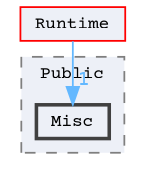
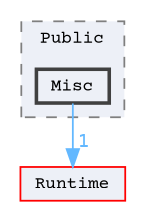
  digraph {
    compound=true
    fontname="Courier Prime"
    node [fillcolor="#edf0f7" fontname="Courier Prime" fontsize=10 shape=box]
    n1 [color=grey25 height=0.2 label=Misc style="filled,bold" width=0.4]
    n2 [color=red height=0.2 label=Runtime style=filled width=0.4]
    subgraph cluster_1 {
      bgcolor="#edf0f7"
      fontsize=10
      label=Public
      pencolor=grey50
      style="filled,dashed"
      n1
    }
-   n2 -> n1 [color=steelblue1 fontcolor=steelblue1 fontname="Courier Prime" fontsize=10 headlabel=1 labeldistance=1.5 labelfontname=Helvetica labelfontsize=10]
+   n1 -> n2 [color=steelblue1 fontcolor=steelblue1 fontname="Courier Prime" fontsize=10 headlabel=1 labeldistance=1.5 labelfontname=Helvetica labelfontsize=10]
  }
